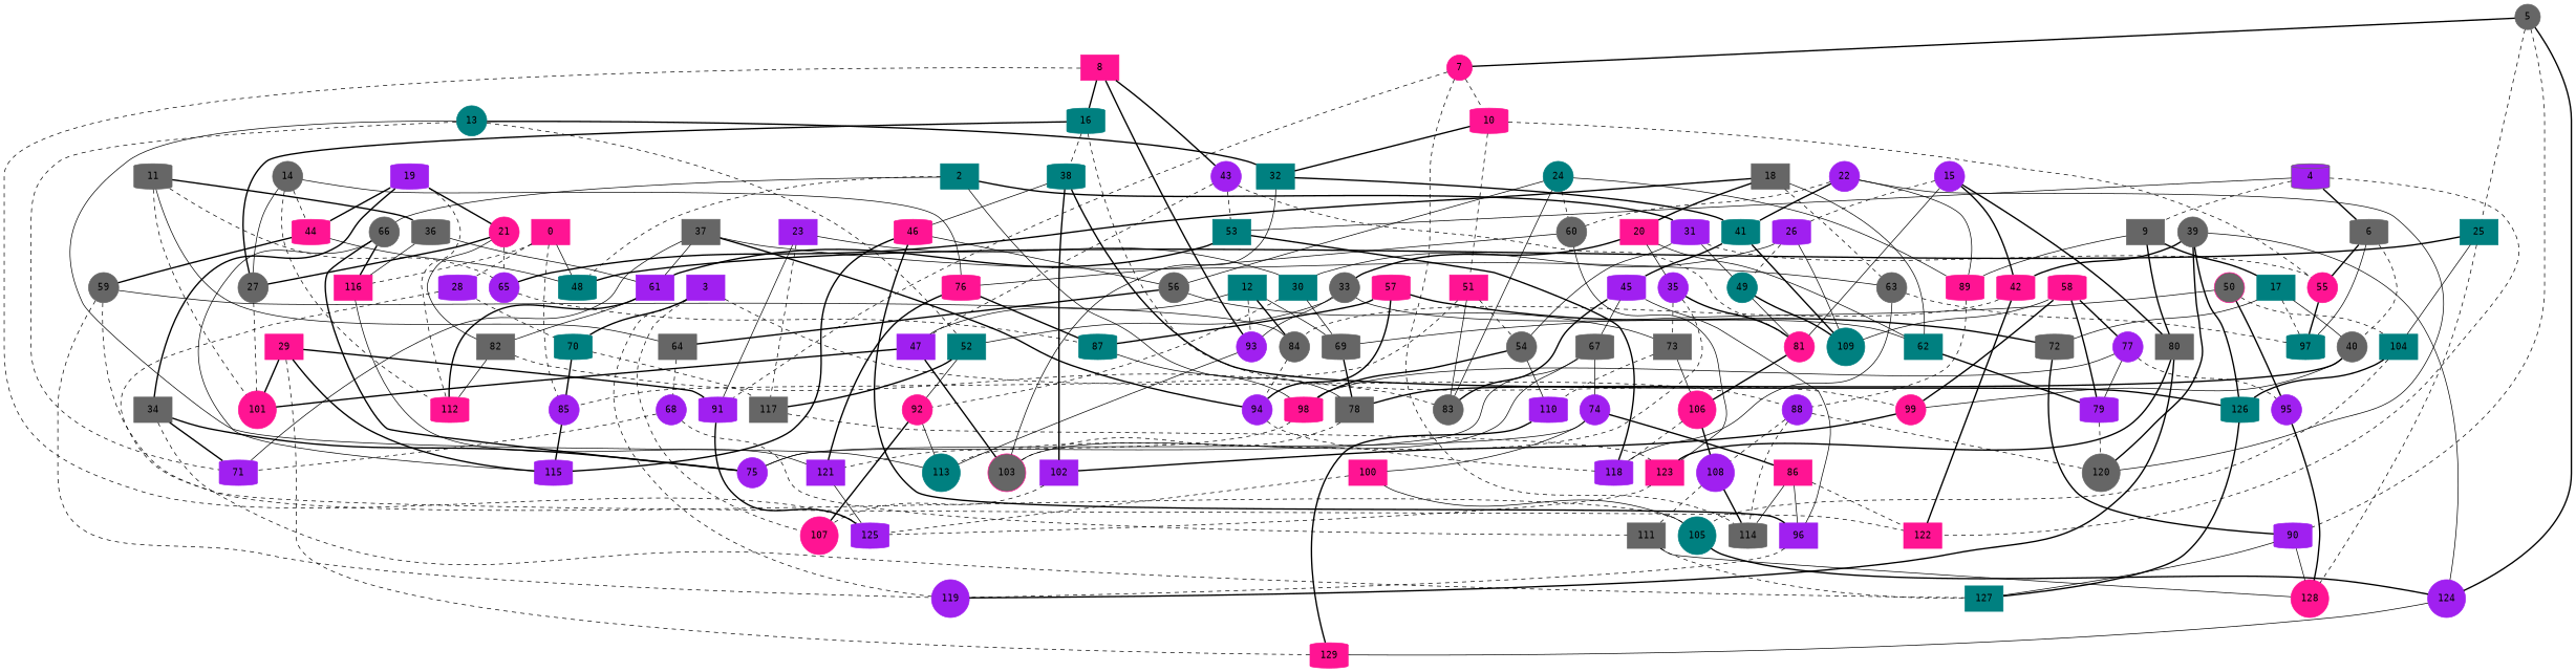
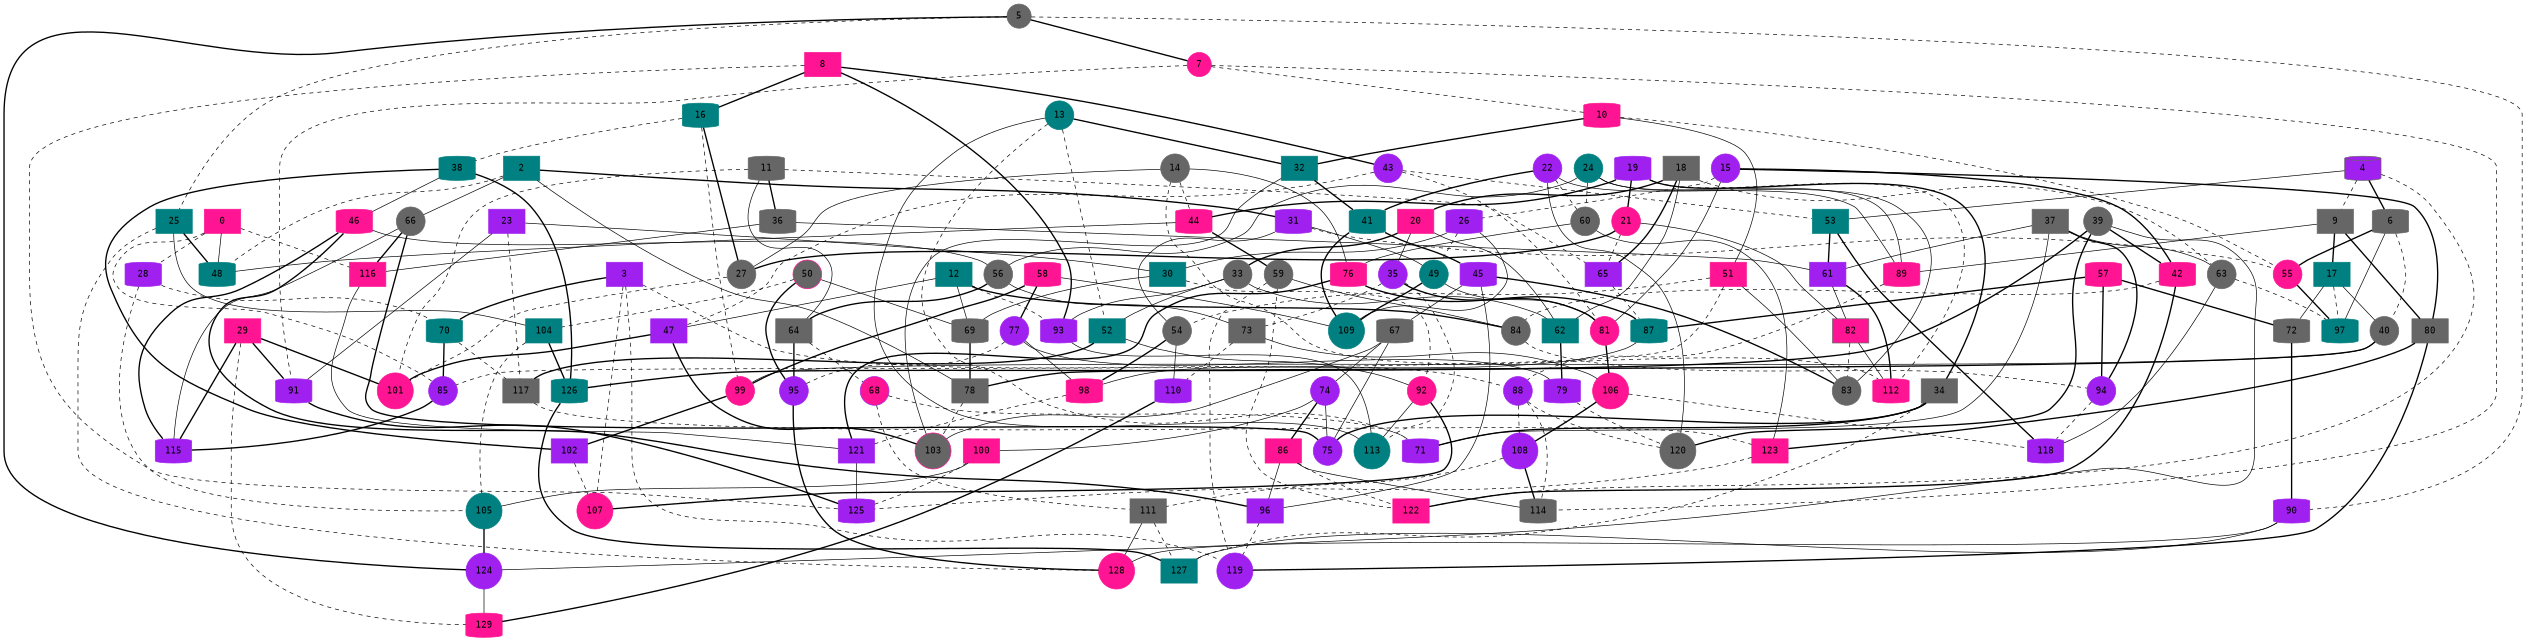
  graph {
    fontname="DejaVu Sans Mono"
    node [color=purple fontname="DejaVu Sans Mono" shape=circle style=filled]
    edge [fontname="DejaVu Sans Mono" style=bold]
    n1 [color=deeppink label=0 shape=box]
    28 [shape=cylinder]
    48 [color=teal shape=cylinder]
    85
    116 [color=deeppink shape=box]
    70 [color=teal shape=cylinder]
    105 [color=teal]
    115 [shape=cylinder]
    121 [shape=box]
    2 [color=teal shape=box]
    31 [shape=cylinder]
    66 [color=gray40]
    78 [color=gray40 shape=box]
    55 [color=deeppink]
    49 [color=teal]
    54 [color=gray40]
    75
    103 [color=deeppink fillcolor=gray40]
    3 [shape=box]
    88
    107 [color=deeppink]
    119
    117 [color=gray40 shape=box]
    114 [color=gray40 shape=cylinder]
    120 [color=gray40]
    108
    4 [color=gray40 fillcolor=purple shape=cylinder]
    6 [color=gray40 shape=cylinder]
    9 [color=gray40 shape=box]
    53 [color=teal shape=box]
    122 [color=deeppink shape=box]
    40 [color=gray40]
    97 [color=teal shape=cylinder]
    17 [color=teal shape=box]
    80 [color=gray40 shape=box]
    89 [color=deeppink shape=cylinder]
    61 [shape=box]
    118 [shape=cylinder]
    5 [color=gray40]
    7 [color=deeppink]
    25 [color=teal shape=box]
    90 [shape=cylinder]
    124
    10 [color=deeppink shape=cylinder]
    91 [shape=cylinder]
    104 [color=teal shape=box]
    128 [color=deeppink]
    127 [color=teal shape=box]
    129 [color=deeppink shape=cylinder]
    99 [color=deeppink]
    32 [color=teal shape=box]
    51 [color=deeppink shape=box]
    125 [shape=cylinder]
    8 [color=deeppink shape=box]
    16 [color=teal shape=cylinder]
    43
-   93
+   93 [shape=cylinder]
    27 [color=gray40]
    38 [color=teal shape=cylinder]
    47 [shape=box]
    81 [color=deeppink]
    113 [color=teal]
    72 [color=gray40 shape=cylinder]
    123 [color=deeppink shape=box]
    41 [color=teal shape=cylinder]
    83 [color=gray40]
    11 [color=gray40 shape=cylinder]
    36 [color=gray40 shape=cylinder]
    64 [color=gray40 shape=box]
-   65
+   65 [shape=box]
    101 [color=deeppink]
-   68
+   68 [fillcolor=deeppink]
    95
    87 [color=teal shape=cylinder]
    12 [color=teal shape=box]
    69 [color=gray40 shape=cylinder]
    84 [color=gray40]
    94
    13 [color=teal]
    52 [color=teal shape=box]
    71 [shape=cylinder]
    92 [color=deeppink]
    14 [color=gray40]
    44 [color=deeppink shape=cylinder]
    76 [color=deeppink shape=cylinder]
    112 [color=deeppink shape=cylinder]
    59 [color=gray40]
    15
    26 [shape=cylinder]
    42 [color=deeppink shape=cylinder]
    30 [color=teal shape=box]
    109 [color=teal]
    106 [color=deeppink]
    46 [color=deeppink shape=cylinder]
    102 [shape=box]
    126 [color=teal shape=cylinder]
    18 [color=gray40 shape=box]
    20 [color=deeppink shape=box]
    62 [color=teal shape=box]
    63 [color=gray40]
    33 [color=gray40]
    35
    79 [shape=cylinder]
    19 [shape=cylinder]
    21 [color=deeppink]
    34 [color=gray40 shape=box]
-   82 [color=gray40 shape=box]
+   82 [color=gray40 shape=box fillcolor=deeppink]
    73 [color=gray40 shape=box]
    22
    60 [color=gray40]
    45 [shape=cylinder]
    23 [shape=box]
    50 [color=deeppink fillcolor=gray40]
    24 [color=teal]
    56 [color=gray40]
    57 [color=deeppink shape=cylinder]
    29 [color=deeppink shape=box]
    98 [color=deeppink shape=cylinder]
    110 [shape=cylinder]
    111 [color=gray40 shape=box]
    37 [color=gray40 shape=box]
    96 [shape=box]
    39 [color=gray40]
    67 [color=gray40 shape=cylinder]
    74
    58 [color=deeppink shape=cylinder]
    77
    100 [color=deeppink shape=box]
    86 [color=deeppink shape=box]
    n1 -- 28 [style=dashed]
    n1 -- 48 [style=solid]
    n1 -- 85 [style=dashed]
    n1 -- 116 [style=dashed]
    28 -- 70 [style=dashed]
    28 -- 105 [style=dashed]
    85 -- 115
    116 -- 121 [style=solid]
    70 -- 85
    70 -- 117 [style=dashed]
    105 -- 124
    121 -- 125 [style=solid]
    2 -- 48 [style=dashed]
    2 -- 31
    2 -- 66 [style=solid]
    2 -- 78 [style=solid]
    31 -- 55 [style=dashed]
    31 -- 49 [style=solid]
    31 -- 54 [style=solid]
    66 -- 116
    66 -- 115 [style=solid]
    66 -- 75
    78 -- 103 [style=dashed]
    55 -- 97
    49 -- 81 [style=solid]
    49 -- 109
    54 -- 98
    54 -- 110 [style=solid]
    3 -- 70
    3 -- 88 [style=dashed]
    3 -- 107 [style=dashed]
    3 -- 119 [style=dashed]
    88 -- 114 [style=dashed]
    88 -- 120 [style=dashed]
    88 -- 108 [style=dashed]
    117 -- 123 [style=dashed]
    108 -- 114
    108 -- 111 [style=dashed]
    4 -- 6
    4 -- 9 [style=dashed]
    4 -- 53 [style=solid]
    4 -- 122 [style=dashed]
    6 -- 55
    6 -- 40 [style=dashed]
    6 -- 97 [style=solid]
    9 -- 17
    9 -- 80
    9 -- 89 [style=solid]
    53 -- 61
    53 -- 118
    40 -- 78
    40 -- 99 [style=solid]
    17 -- 40 [style=solid]
    17 -- 97 [style=dashed]
    17 -- 72 [style=solid]
    80 -- 119
    80 -- 123
    89 -- 88 [style=dashed]
    61 -- 112
    61 -- 82 [style=solid]
    5 -- 7
    5 -- 25 [style=dashed]
    5 -- 90 [style=dashed]
    5 -- 124
    7 -- 114 [style=dashed]
    7 -- 10 [style=dashed]
    7 -- 91 [style=dashed]
    25 -- 48
    25 -- 104 [style=solid]
    25 -- 128 [style=dashed]
    90 -- 128 [style=solid]
    90 -- 127 [style=solid]
    124 -- 129 [style=solid]
    10 -- 55 [style=dashed]
    10 -- 32
-   10 -- 51 [style=dashed]
+   10 -- 51 [style=solid]
    91 -- 125
    104 -- 105 [style=dashed]
    104 -- 126
    99 -- 102
    32 -- 103 [style=solid]
    32 -- 41
    51 -- 85 [style=dashed]
    51 -- 54 [style=dashed]
    51 -- 83 [style=solid]
    8 -- 125 [style=dashed]
    8 -- 16
    8 -- 43
    8 -- 93
    16 -- 99 [style=dashed]
    16 -- 27
    16 -- 38 [style=dashed]
    43 -- 53 [style=dashed]
    43 -- 47 [style=dashed]
    43 -- 81 [style=dashed]
    93 -- 113 [style=solid]
    27 -- 101 [style=dashed]
    38 -- 46 [style=solid]
    38 -- 102
    38 -- 126
    47 -- 103
    47 -- 101
    81 -- 106
    72 -- 90
    123 -- 125 [style=dashed]
    41 -- 109
    41 -- 45
    11 -- 36
    11 -- 64 [style=solid]
    11 -- 65 [style=dashed]
    11 -- 101 [style=dashed]
    36 -- 116 [style=solid]
    36 -- 61 [style=solid]
    64 -- 68 [style=dashed]
+   64 -- 95
    65 -- 87 [style=dashed]
    68 -- 71 [style=dashed]
    68 -- 111 [style=dashed]
    95 -- 128
    87 -- 98 [style=solid]
    12 -- 93 [style=dashed]
    12 -- 47 [style=solid]
    12 -- 69 [style=solid]
    12 -- 84
    69 -- 78
    84 -- 94 [style=dashed]
    94 -- 118 [style=dashed]
    13 -- 32
    13 -- 113 [style=solid]
    13 -- 52 [style=dashed]
    13 -- 71 [style=dashed]
    52 -- 117
    52 -- 92 [style=solid]
    92 -- 107
    92 -- 113 [style=solid]
    14 -- 27 [style=solid]
    14 -- 44 [style=dashed]
    14 -- 76 [style=solid]
    14 -- 112 [style=dashed]
    44 -- 48 [style=solid]
    44 -- 59
    76 -- 121
    76 -- 87
    59 -- 119 [style=dashed]
    59 -- 122 [style=dashed]
    59 -- 84 [style=solid]
    15 -- 80
    15 -- 81 [style=solid]
    15 -- 26 [style=dashed]
    15 -- 42
    26 -- 49 [style=dashed]
    26 -- 30 [style=solid]
    26 -- 109 [style=solid]
    42 -- 122
    42 -- 84 [style=dashed]
    30 -- 69 [style=solid]
    30 -- 92 [style=dashed]
    106 -- 108
    106 -- 118 [style=dashed]
    46 -- 115
    46 -- 56 [style=solid]
    46 -- 96
    102 -- 107 [style=dashed]
    126 -- 127
    18 -- 65
    18 -- 20
    18 -- 62 [style=solid]
    18 -- 63 [style=dashed]
    20 -- 62 [style=solid]
    20 -- 33
    20 -- 35 [style=solid]
    62 -- 79
    63 -- 97 [style=dashed]
    63 -- 118 [style=solid]
    33 -- 93 [style=solid]
    33 -- 52 [style=solid]
    33 -- 62 [style=solid]
    35 -- 81
    35 -- 113 [style=dashed]
    35 -- 73 [style=dashed]
    79 -- 120 [style=dashed]
    19 -- 44
    19 -- 112 [style=dashed]
    19 -- 21
    19 -- 34
    21 -- 27
    21 -- 65 [style=dashed]
    21 -- 82 [style=solid]
    34 -- 75
    34 -- 127 [style=dashed]
    34 -- 71
    82 -- 83 [style=dashed]
    82 -- 112 [style=solid]
    73 -- 106 [style=solid]
    73 -- 110 [style=dashed]
    22 -- 120 [style=solid]
    22 -- 89 [style=solid]
    22 -- 41
    22 -- 60 [style=dashed]
    60 -- 123 [style=solid]
    60 -- 76 [style=solid]
    45 -- 83
    45 -- 96 [style=solid]
    45 -- 67 [style=solid]
    23 -- 117 [style=dashed]
    23 -- 91 [style=solid]
    23 -- 30 [style=solid]
    50 -- 104 [style=dashed]
    50 -- 95
    50 -- 69 [style=solid]
    24 -- 89 [style=solid]
    24 -- 83 [style=solid]
    24 -- 60 [style=dashed]
    24 -- 56 [style=solid]
    56 -- 64
    56 -- 73 [style=solid]
    57 -- 72
    57 -- 87
    57 -- 94
    29 -- 115
    29 -- 91
    29 -- 129 [style=dashed]
    29 -- 101
    98 -- 121 [style=dashed]
    110 -- 129
    111 -- 128 [style=solid]
    111 -- 127 [style=dashed]
    37 -- 61 [style=solid]
    37 -- 94
    37 -- 71 [style=solid]
    37 -- 63 [style=solid]
    96 -- 119 [style=dashed]
    39 -- 120
    39 -- 124 [style=solid]
    39 -- 42
    39 -- 126
    67 -- 75 [style=solid]
    67 -- 103 [style=solid]
    67 -- 74 [style=solid]
    74 -- 75 [style=solid]
    74 -- 100 [style=solid]
    74 -- 86
    58 -- 99
    58 -- 109 [style=solid]
-   58 -- 79
    58 -- 77
    77 -- 95 [style=dashed]
    77 -- 79 [style=solid]
    77 -- 98 [style=solid]
    100 -- 105 [style=solid]
    100 -- 125 [style=dashed]
    86 -- 114 [style=solid]
    86 -- 122 [style=dashed]
    86 -- 96 [style=solid]
  }
